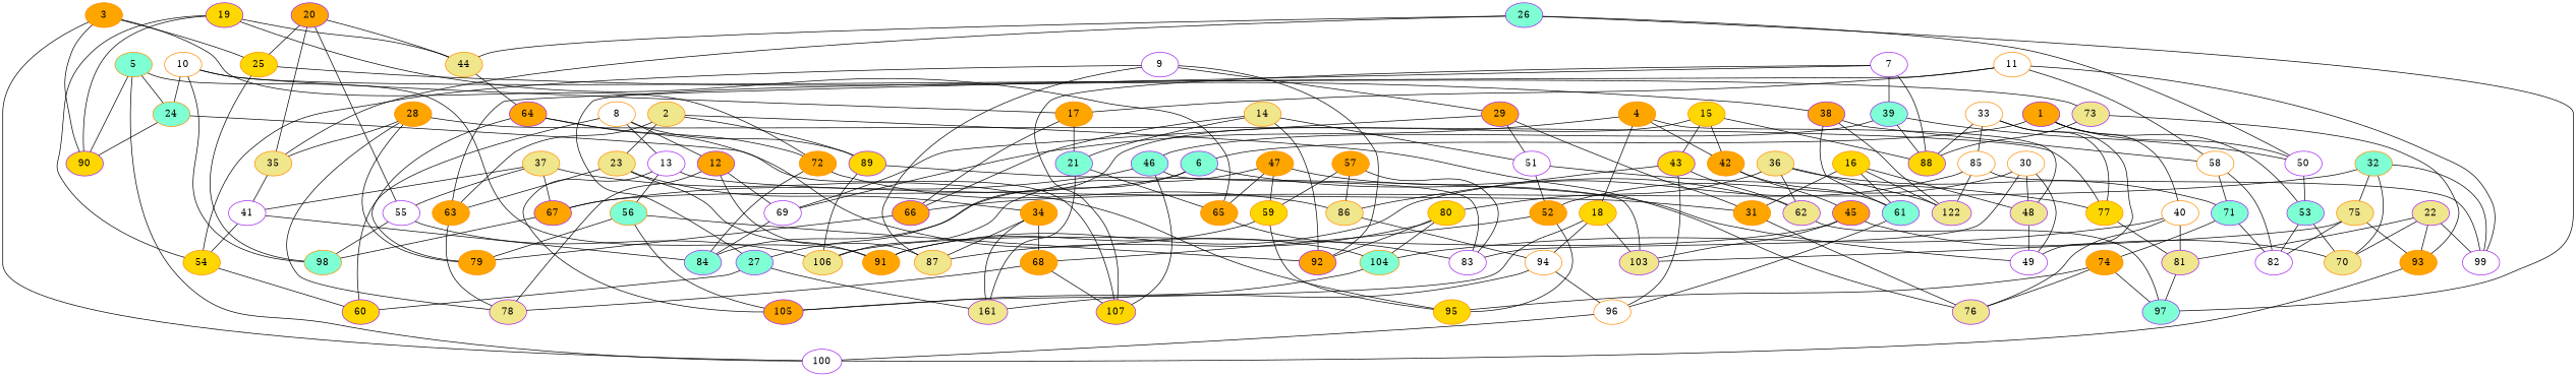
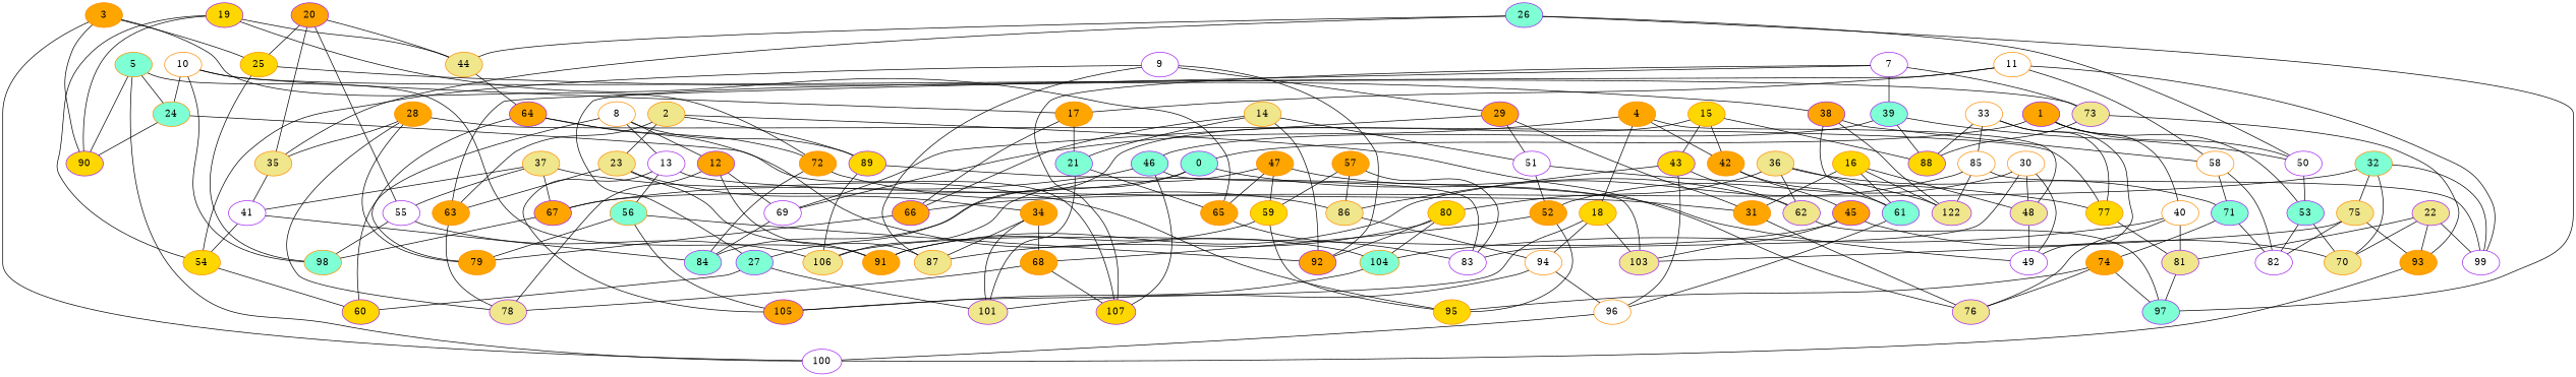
  graph {
    node [color=darkorange fillcolor=orange style=filled]
    1 [color=purple]
-   6 [color=purple fillcolor=aquamarine]
+   6 [color=purple fillcolor=aquamarine label=0]
    40 [fillcolor=white]
    50 [color=purple fillcolor=white]
    53 [color=purple fillcolor=aquamarine]
    49 [color=purple fillcolor=white]
    67 [color=purple]
    84 [color=purple fillcolor=aquamarine]
    76 [color=purple fillcolor=khaki]
    81 [color=purple fillcolor=khaki]
    104 [fillcolor=aquamarine]
    70 [fillcolor=khaki]
    82 [color=purple fillcolor=white]
    2 [fillcolor=khaki]
    23 [fillcolor=khaki]
    63
    89 [color=purple fillcolor=gold]
    91
    34
    78 [color=purple fillcolor=khaki]
    103 [color=purple fillcolor=khaki]
    106 [fillcolor=khaki]
    25 [fillcolor=gold]
    3
    72
    90 [color=purple fillcolor=gold]
    100 [color=purple fillcolor=white]
    98 [fillcolor=aquamarine]
    38 [color=purple]
    86 [fillcolor=khaki]
    18 [fillcolor=gold]
    4
    42
    48 [color=purple fillcolor=khaki]
    69 [color=purple fillcolor=white]
    105 [color=purple]
    94 [fillcolor=white]
    61 [color=purple fillcolor=aquamarine]
    45 [color=purple]
    5 [fillcolor=aquamarine]
    24 [fillcolor=aquamarine]
    107 [color=purple fillcolor=gold]
    7 [color=purple fillcolor=white]
    39 [color=purple fillcolor=aquamarine]
    73 [color=purple fillcolor=khaki]
    88 [color=purple fillcolor=gold]
    46 [color=purple fillcolor=aquamarine]
    93
    8 [fillcolor=white]
    12 [color=purple]
    13 [color=purple fillcolor=white]
    60 [color=purple fillcolor=gold]
    87 [fillcolor=khaki]
    31
    56 [fillcolor=aquamarine]
    9 [color=purple fillcolor=white]
    29 [color=purple]
    54 [fillcolor=gold]
    92 [color=purple]
    51 [color=purple fillcolor=white]
    10 [fillcolor=white]
    17
    21 [color=purple fillcolor=aquamarine]
    66 [color=purple]
    11 [fillcolor=white]
    27 [color=purple fillcolor=aquamarine]
    58 [fillcolor=white]
    99 [color=purple fillcolor=white]
-   101 [color=purple fillcolor=khaki label=161]
+   101 [color=purple fillcolor=khaki]
    71 [color=purple fillcolor=aquamarine]
    79
    14 [fillcolor=khaki]
    65
    77 [fillcolor=gold]
    52
    15 [fillcolor=gold]
    43 [color=purple fillcolor=gold]
    62 [color=purple fillcolor=khaki]
    96 [fillcolor=white]
    16 [fillcolor=gold]
    n81 [color=purple fillcolor=khaki label=122]
    19 [color=purple fillcolor=gold]
    44 [fillcolor=khaki]
    64 [color=purple]
    83 [color=purple fillcolor=white]
    20 [color=purple]
    35 [fillcolor=khaki]
    55 [color=purple fillcolor=white]
    41 [color=purple fillcolor=white]
    22 [color=purple fillcolor=khaki]
    97 [color=purple fillcolor=aquamarine]
    68
    26 [color=purple fillcolor=aquamarine]
    28
    30 [fillcolor=white]
    95 [fillcolor=gold]
    32 [fillcolor=aquamarine]
    75 [fillcolor=khaki]
    33 [fillcolor=white]
    85 [fillcolor=white]
    36 [fillcolor=khaki]
    80 [fillcolor=gold]
    74
    37 [fillcolor=khaki]
    47
    59 [fillcolor=gold]
    57
    1 -- 6
    1 -- 40
    1 -- 50
    1 -- 53
    6 -- 49
    6 -- 67
    6 -- 84
    40 -- 76
    40 -- 81
    40 -- 104
    50 -- 53
    53 -- 70
    53 -- 82
    67 -- 98
    81 -- 97
    104 -- 105
    2 -- 76
    2 -- 23
    2 -- 63
    2 -- 89
    23 -- 63
    23 -- 91
    23 -- 34
    63 -- 78
    89 -- 103
    89 -- 106
    34 -- 87
    34 -- 101
    34 -- 68
    25 -- 98
    25 -- 38
    3 -- 25
    3 -- 72
    3 -- 90
    3 -- 100
    72 -- 84
    72 -- 86
    38 -- 61
    38 -- 58
    38 -- n81
    86 -- 94
    18 -- 103
    18 -- 105
    18 -- 94
    4 -- 18
    4 -- 42
    4 -- 48
    4 -- 69
    42 -- 61
    42 -- 45
    48 -- 49
    69 -- 84
    94 -- 101
    94 -- 96
    61 -- 96
    45 -- 70
    45 -- 103
    45 -- 106
    5 -- 91
    5 -- 90
    5 -- 100
    5 -- 24
    24 -- 90
    24 -- 107
    7 -- 63
    7 -- 107
    7 -- 39
-   7 -- 88
+   7 -- 73
    39 -- 50
    39 -- 88
    39 -- 46
    73 -- 88
    73 -- 93
    46 -- 67
    46 -- 107
    46 -- 83
    93 -- 100
    8 -- 89
    8 -- 12
    8 -- 13
    8 -- 60
    12 -- 78
    12 -- 69
    12 -- 87
    13 -- 105
    13 -- 31
    13 -- 56
    31 -- 76
    56 -- 105
    56 -- 92
    56 -- 79
    9 -- 87
    9 -- 29
    9 -- 54
    9 -- 92
    29 -- 69
    29 -- 31
    29 -- 51
    54 -- 60
    51 -- 77
    51 -- 52
    10 -- 98
    10 -- 24
    10 -- 73
    10 -- 17
    17 -- 21
    17 -- 66
    21 -- 101
    21 -- 65
    66 -- 79
    11 -- 17
    11 -- 27
    11 -- 58
    11 -- 99
    27 -- 60
    27 -- 101
    58 -- 82
    58 -- 71
    71 -- 82
    71 -- 74
    14 -- 92
    14 -- 51
    14 -- 21
    14 -- 66
    65 -- 83
    77 -- 81
    52 -- 68
    52 -- 95
    15 -- 42
    15 -- 88
    15 -- 27
    15 -- 43
    43 -- 86
    43 -- 62
    43 -- 96
    62 -- 97
    96 -- 100
    16 -- 48
    16 -- 61
    16 -- 31
    16 -- n81
    19 -- 90
    19 -- 54
    19 -- 65
    19 -- 44
    44 -- 64
    64 -- 104
    64 -- 72
    64 -- 79
    20 -- 25
    20 -- 44
    20 -- 35
    20 -- 55
    35 -- 41
    55 -- 106
    55 -- 98
    41 -- 84
    41 -- 54
    22 -- 81
    22 -- 70
    22 -- 93
    22 -- 99
    68 -- 78
    68 -- 107
    26 -- 50
    26 -- 44
    26 -- 35
    26 -- 97
    28 -- 78
    28 -- 79
    28 -- 77
    28 -- 35
    30 -- 49
    30 -- 48
    30 -- 52
    30 -- 83
    32 -- 70
    32 -- 66
    32 -- 99
    32 -- 75
    75 -- 82
    75 -- 103
    75 -- 93
    33 -- 49
    33 -- 88
    33 -- 77
    33 -- 85
    85 -- 91
    85 -- 99
    85 -- n81
    36 -- 71
    36 -- 62
    36 -- n81
    36 -- 80
    80 -- 104
    80 -- 87
    80 -- 92
    74 -- 76
    74 -- 97
    74 -- 95
    37 -- 67
    37 -- 55
    37 -- 41
    37 -- 95
    47 -- 106
    47 -- 65
    47 -- 62
    47 -- 59
    59 -- 91
    59 -- 95
    57 -- 86
    57 -- 83
    57 -- 59
  }
